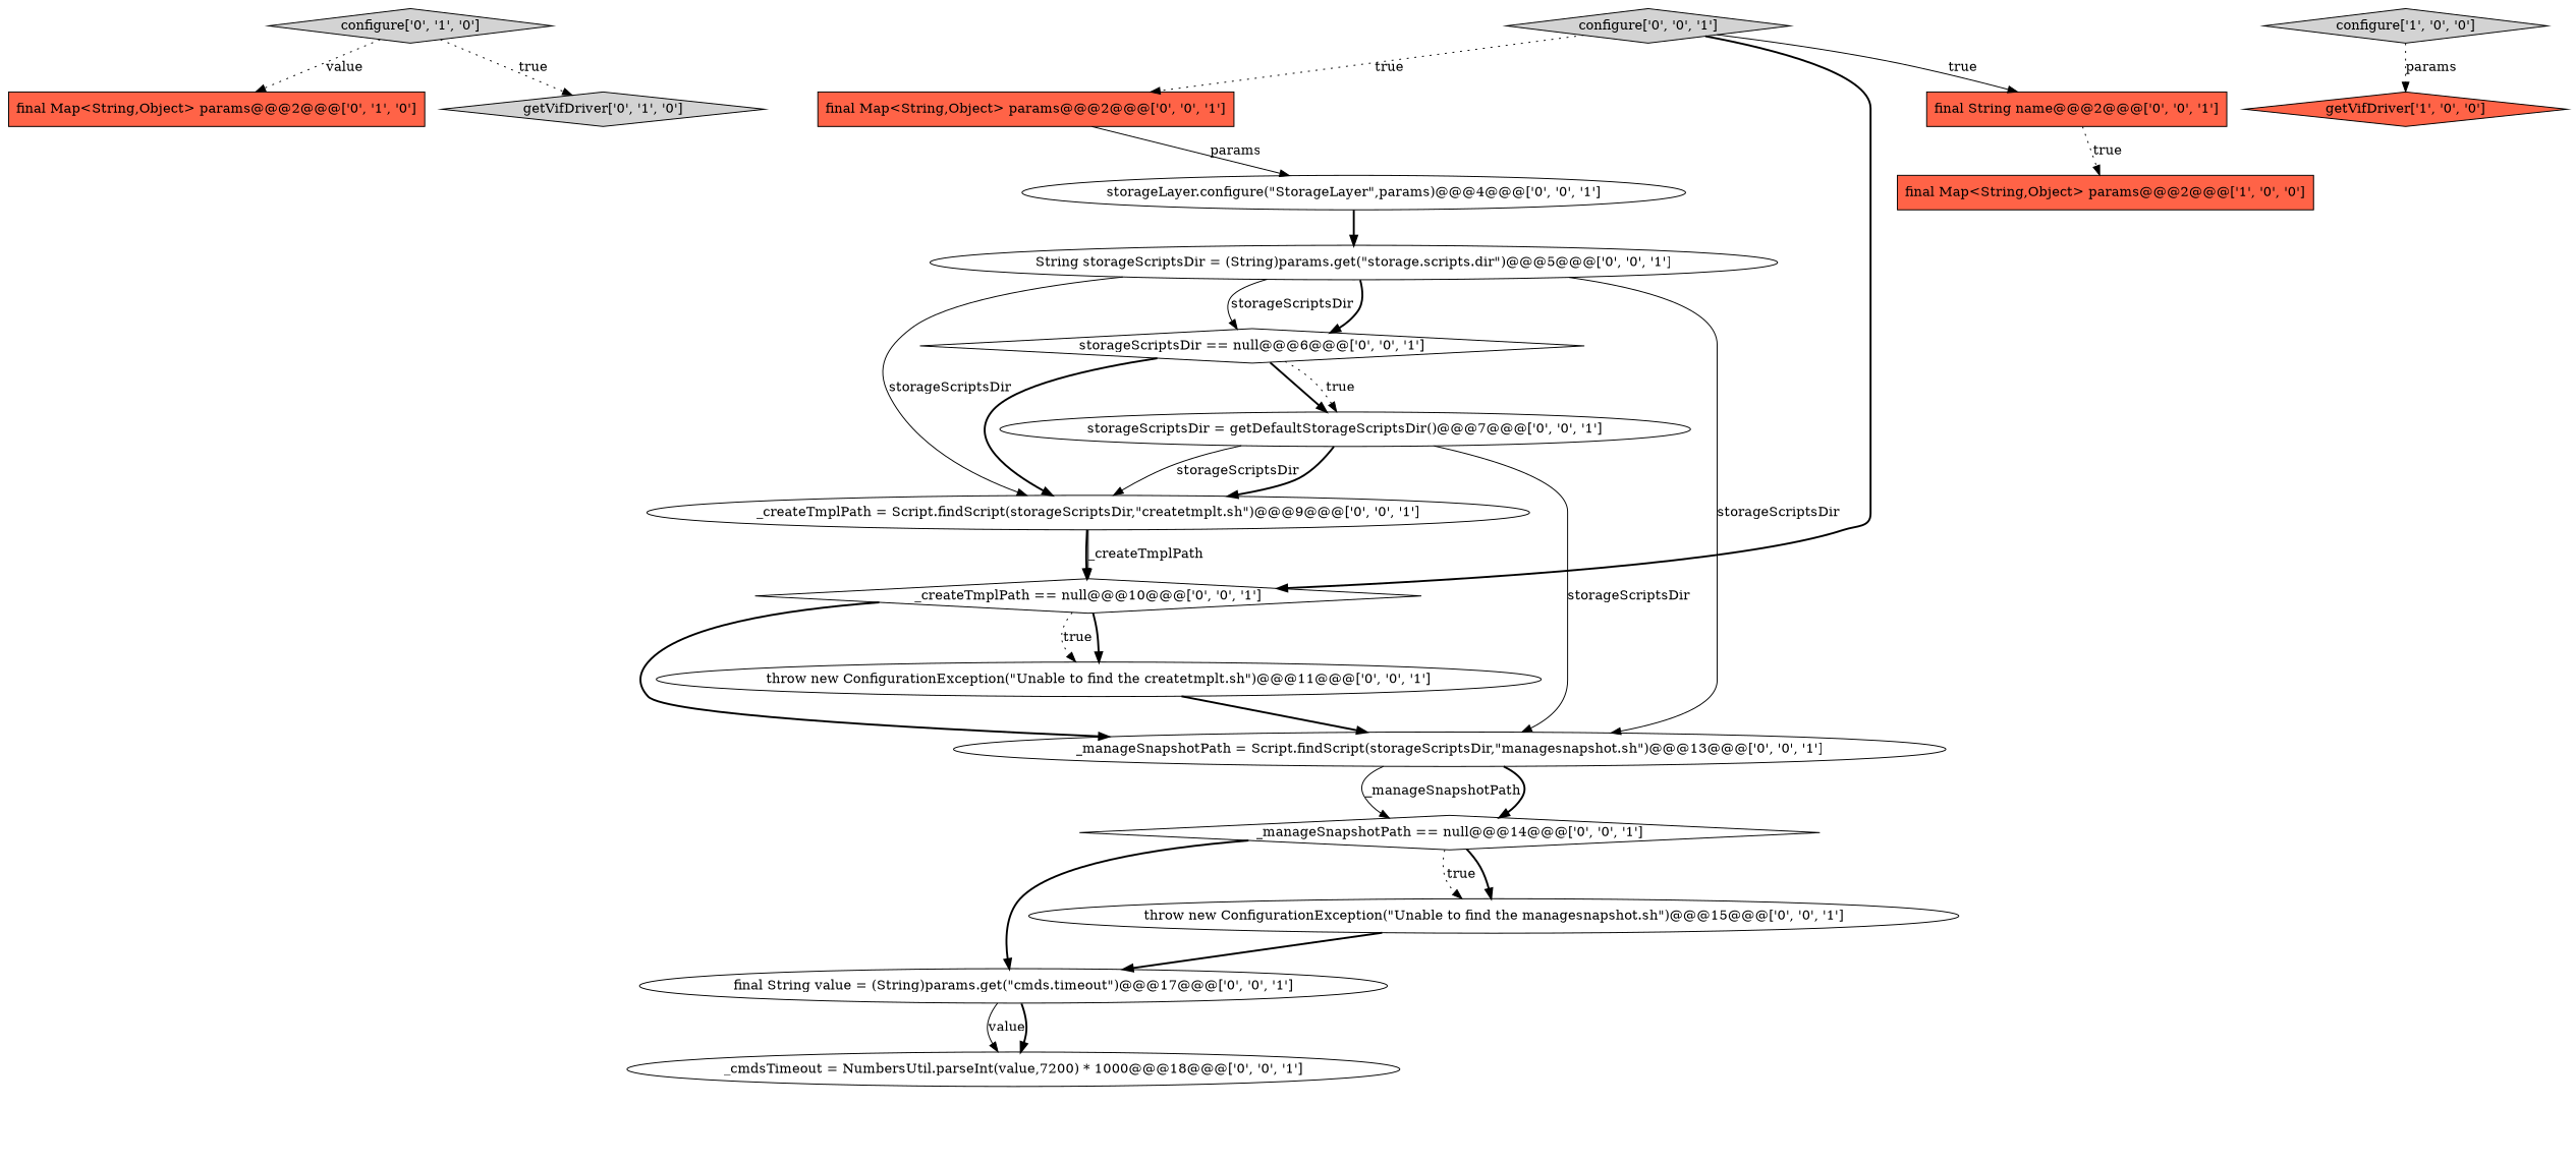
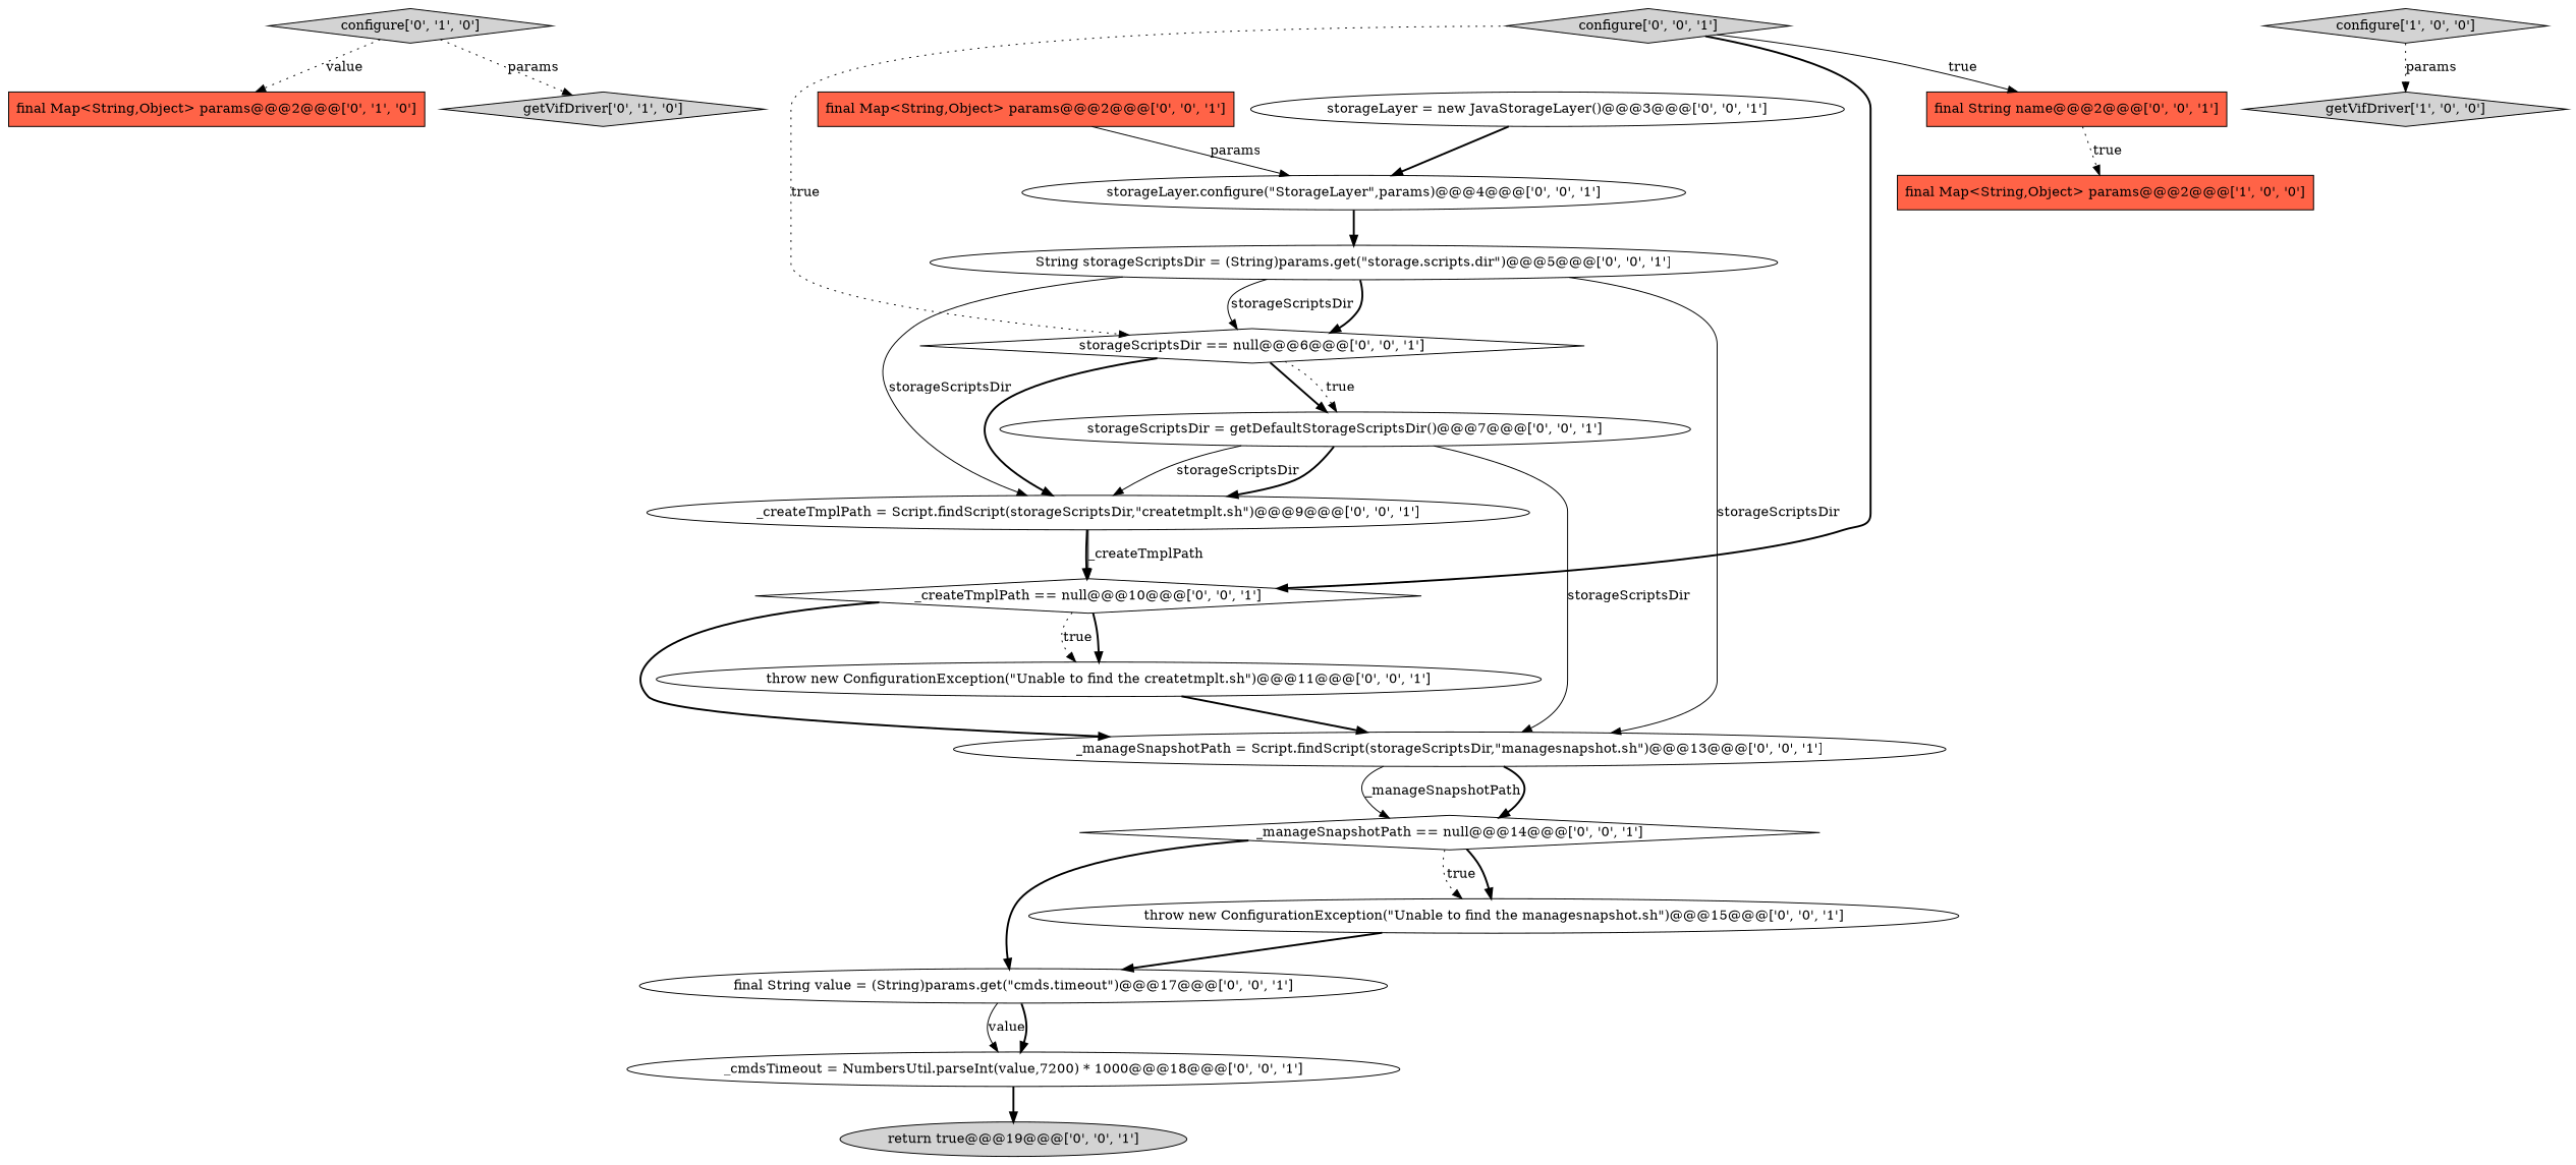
  digraph {
    node [fillcolor=white shape=ellipse style=filled]
    edge [style=bold]
    n1 [fillcolor=lightgray label="configure['0', '1', '0']" shape=diamond]
    n2 [fillcolor=tomato label="final Map<String,Object> params@@@2@@@['0', '1', '0']" shape=box]
    n3 [fillcolor=lightgray label="getVifDriver['0', '1', '0']" shape=diamond]
    n4 [label="storageScriptsDir == null@@@6@@@['0', '0', '1']" shape=diamond]
    n5 [label="storageScriptsDir = getDefaultStorageScriptsDir()@@@7@@@['0', '0', '1']"]
    n6 [label="_createTmplPath = Script.findScript(storageScriptsDir,\"createtmplt.sh\")@@@9@@@['0', '0', '1']"]
    n7 [label="_manageSnapshotPath = Script.findScript(storageScriptsDir,\"managesnapshot.sh\")@@@13@@@['0', '0', '1']"]
    n8 [label="_createTmplPath == null@@@10@@@['0', '0', '1']" shape=diamond]
    n9 [label="final String value = (String)params.get(\"cmds.timeout\")@@@17@@@['0', '0', '1']"]
    n10 [label="_cmdsTimeout = NumbersUtil.parseInt(value,7200) * 1000@@@18@@@['0', '0', '1']"]
+   n11 [fillcolor=lightgray label="return true@@@19@@@['0', '0', '1']"]
+   n12 [label="storageLayer = new JavaStorageLayer()@@@3@@@['0', '0', '1']"]
    n13 [label="storageLayer.configure(\"StorageLayer\",params)@@@4@@@['0', '0', '1']"]
    n14 [label="String storageScriptsDir = (String)params.get(\"storage.scripts.dir\")@@@5@@@['0', '0', '1']"]
    n15 [label="_manageSnapshotPath == null@@@14@@@['0', '0', '1']" shape=diamond]
    n16 [label="throw new ConfigurationException(\"Unable to find the managesnapshot.sh\")@@@15@@@['0', '0', '1']"]
    n17 [fillcolor=lightgray label="configure['1', '0', '0']" shape=diamond]
-   n18 [fillcolor=tomato label="getVifDriver['1', '0', '0']" shape=diamond]
+   n18 [fillcolor=lightgray label="getVifDriver['1', '0', '0']" shape=diamond]
    n19 [fillcolor=tomato label="final Map<String,Object> params@@@2@@@['1', '0', '0']" shape=box]
    n20 [label="throw new ConfigurationException(\"Unable to find the createtmplt.sh\")@@@11@@@['0', '0', '1']"]
    n21 [fillcolor=lightgray label="configure['0', '0', '1']" shape=diamond]
    n22 [fillcolor=tomato label="final Map<String,Object> params@@@2@@@['0', '0', '1']" shape=box]
    n23 [fillcolor=tomato label="final String name@@@2@@@['0', '0', '1']" shape=box]
    n1 -> n2 [label=value style=dotted]
-   n1 -> n3 [label=true style=dotted]
+   n1 -> n3 [label=params style=dotted]
    n4 -> n5
    n4 -> n5 [label=true style=dotted]
    n4 -> n6
    n5 -> n6 [label=storageScriptsDir style=solid]
    n5 -> n6
    n5 -> n7 [label=storageScriptsDir style=solid]
    n6 -> n8
    n6 -> n8 [label=_createTmplPath style=solid]
    n7 -> n15 [label=_manageSnapshotPath style=solid]
    n7 -> n15
    n8 -> n7
    n8 -> n20
    n8 -> n20 [label=true style=dotted]
    n9 -> n10 [label=value style=solid]
    n9 -> n10
+   n10 -> n11
+   n12 -> n13
    n13 -> n14
    n14 -> n4
    n14 -> n4 [label=storageScriptsDir style=solid]
    n14 -> n6 [label=storageScriptsDir style=solid]
    n14 -> n7 [label=storageScriptsDir style=solid]
    n15 -> n9
    n15 -> n16
    n15 -> n16 [label=true style=dotted]
    n16 -> n9
    n17 -> n18 [label=params style=dotted]
    n20 -> n7
    n21 -> n8
-   n21 -> n22 [label=true style=dotted]
+   n21 -> n4 [label=true style=dotted]
    n21 -> n23 [label=true style=solid]
    n22 -> n13 [label=params style=solid]
    n23 -> n19 [label=true style=dotted]
  }
